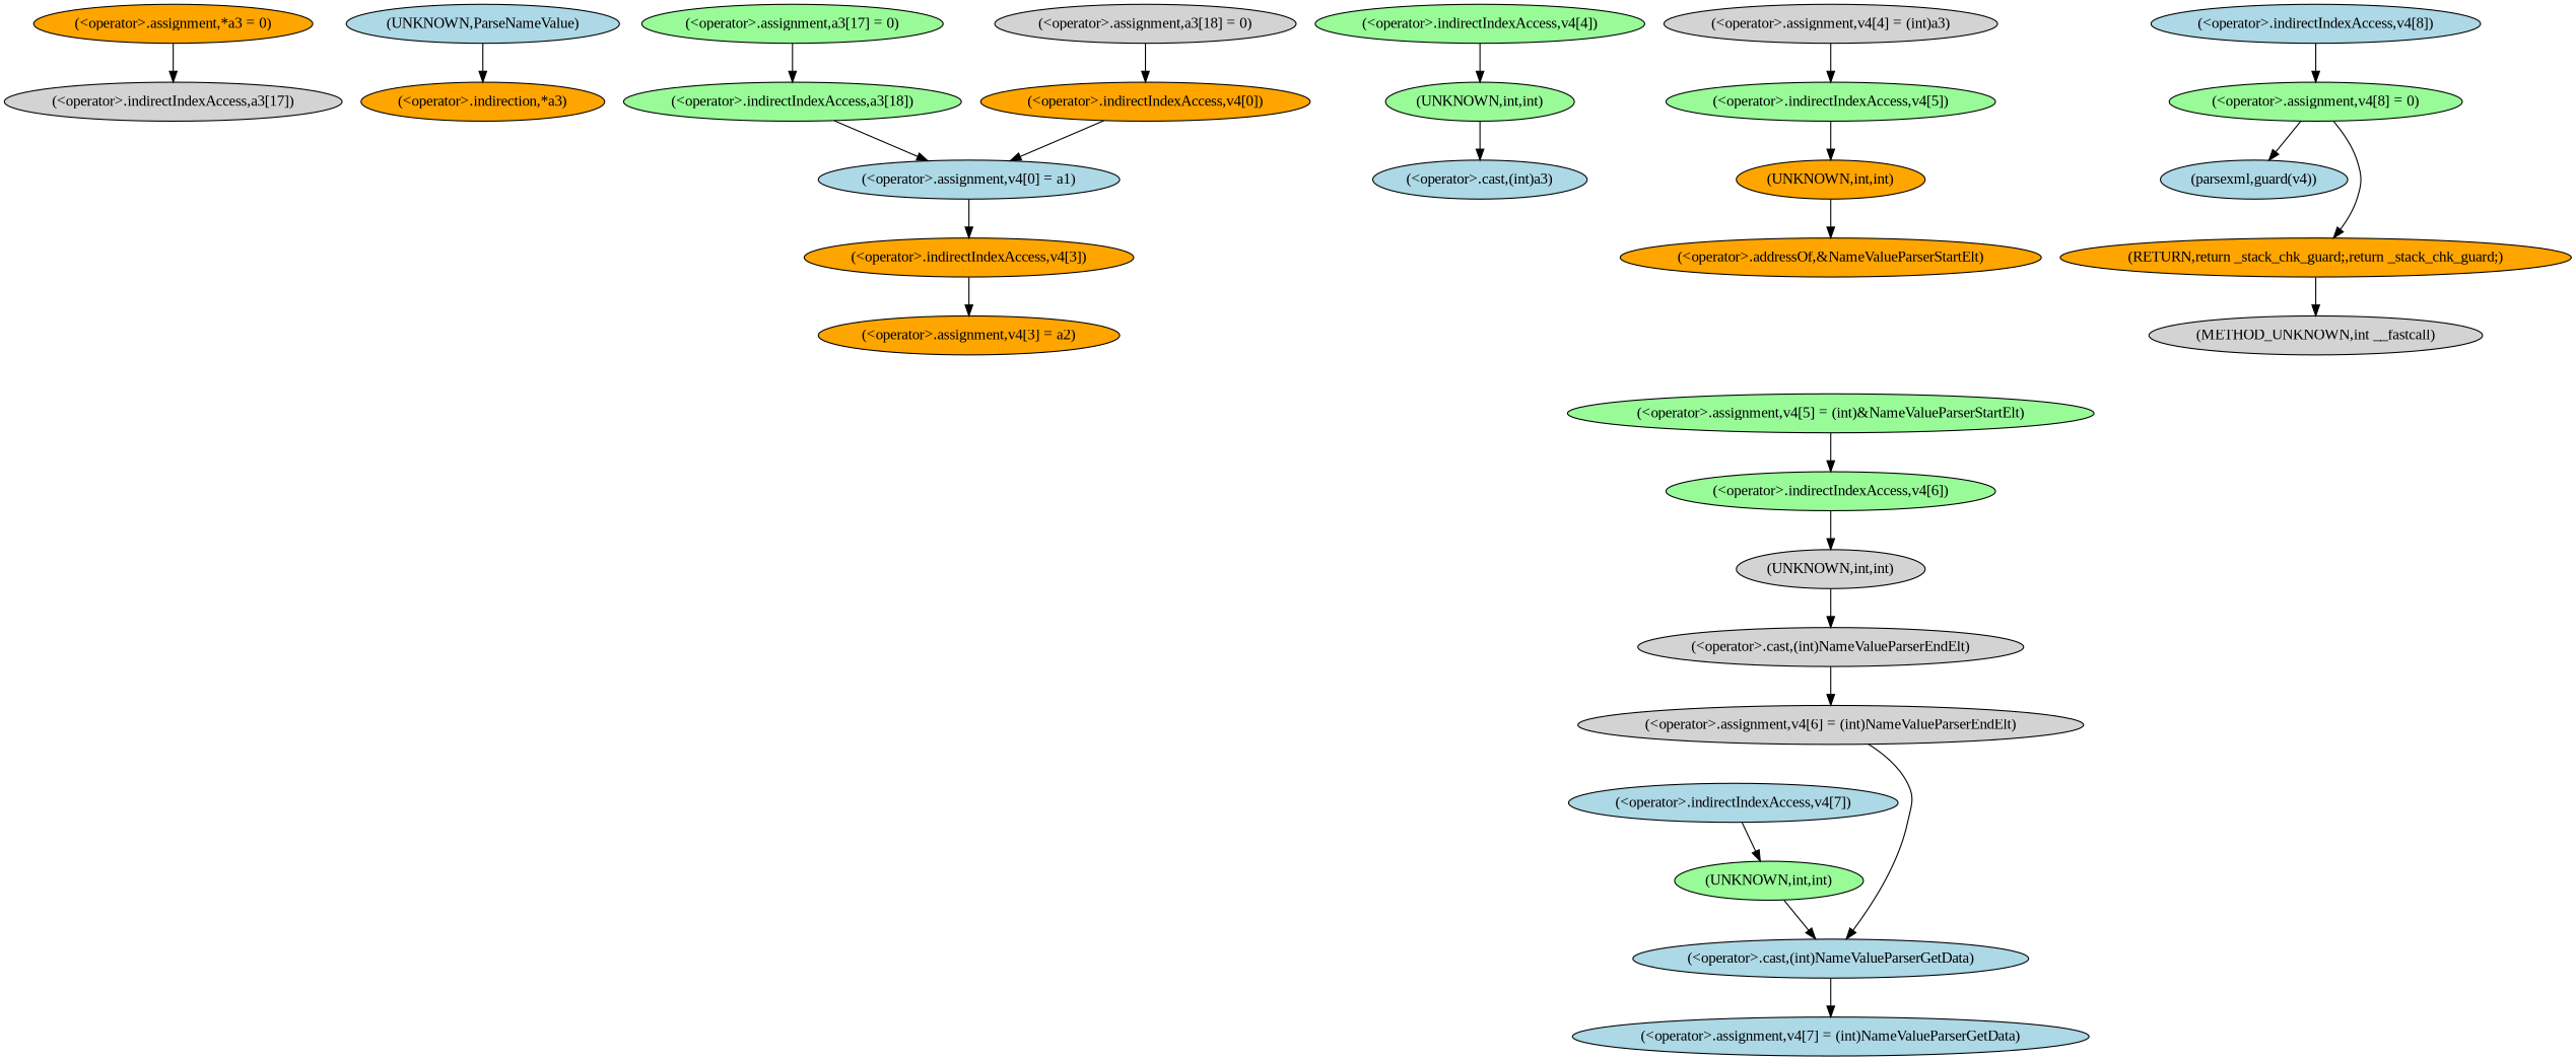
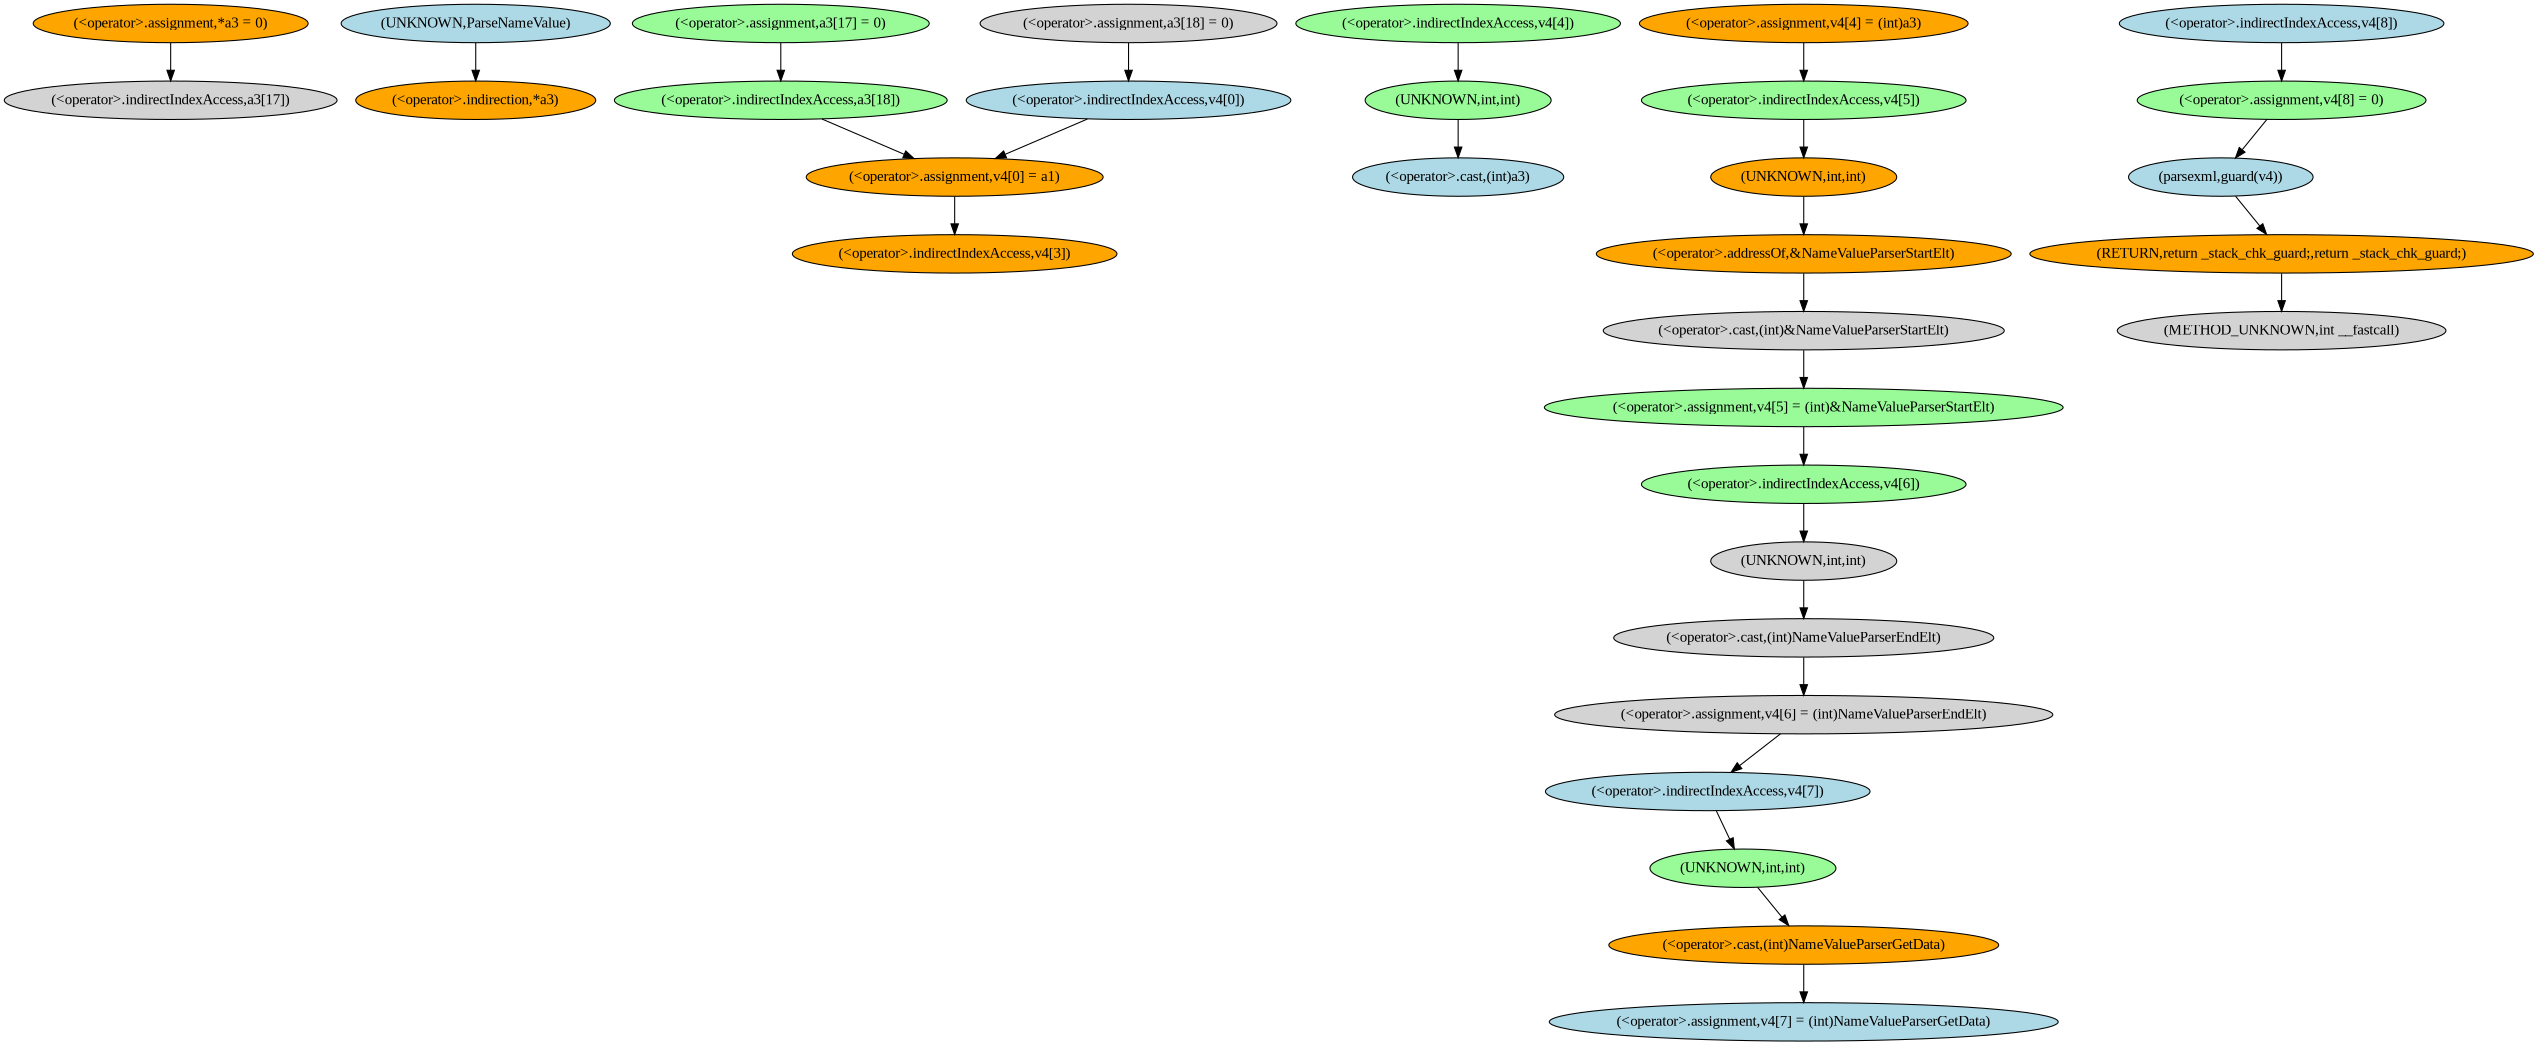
  digraph {
    fontname="Liberation Serif"
    node [fillcolor=palegreen fontname="Liberation Serif" style=filled]
    edge [fontname="Liberation Serif"]
    n1 [fillcolor=orange label="(<operator>.assignment,*a3 = 0)"]
    n2 [fillcolor=lightgrey label="(<operator>.indirectIndexAccess,a3[17])"]
    n3 [fillcolor=orange label="(<operator>.indirection,*a3)"]
    n4 [label="(<operator>.assignment,a3[17] = 0)"]
    n5 [label="(<operator>.indirectIndexAccess,a3[18])"]
-   n6 [fillcolor=lightblue label="(<operator>.assignment,v4[0] = a1)"]
+   n6 [fillcolor=orange label="(<operator>.assignment,v4[0] = a1)"]
    n7 [fillcolor=lightgrey label="(<operator>.assignment,a3[18] = 0)"]
-   n8 [fillcolor=orange label="(<operator>.indirectIndexAccess,v4[0])"]
+   n8 [fillcolor=lightblue label="(<operator>.indirectIndexAccess,v4[0])"]
    n9 [fillcolor=orange label="(<operator>.indirectIndexAccess,v4[3])"]
-   n10 [fillcolor=orange label="(<operator>.assignment,v4[3] = a2)"]
    n11 [label="(<operator>.indirectIndexAccess,v4[4])"]
    n12 [label="(UNKNOWN,int,int)"]
-   n13 [fillcolor=lightgrey label="(<operator>.assignment,v4[4] = (int)a3)"]
+   n13 [fillcolor=orange label="(<operator>.assignment,v4[4] = (int)a3)"]
    n14 [label="(<operator>.indirectIndexAccess,v4[5])"]
    n15 [fillcolor=orange label="(UNKNOWN,int,int)"]
    n16 [fillcolor=lightblue label="(<operator>.cast,(int)a3)"]
    n17 [label="(<operator>.assignment,v4[5] = (int)&NameValueParserStartElt)"]
    n18 [label="(<operator>.indirectIndexAccess,v4[6])"]
    n19 [fillcolor=lightgrey label="(UNKNOWN,int,int)"]
    n20 [fillcolor=orange label="(<operator>.addressOf,&NameValueParserStartElt)"]
+   n21 [fillcolor=lightgrey label="(<operator>.cast,(int)&NameValueParserStartElt)"]
    n22 [fillcolor=lightgrey label="(<operator>.assignment,v4[6] = (int)NameValueParserEndElt)"]
    n23 [fillcolor=lightblue label="(<operator>.indirectIndexAccess,v4[7])"]
    n24 [label="(UNKNOWN,int,int)"]
    n25 [fillcolor=lightgrey label="(<operator>.cast,(int)NameValueParserEndElt)"]
    n26 [fillcolor=lightblue label="(<operator>.assignment,v4[7] = (int)NameValueParserGetData)"]
    n27 [fillcolor=lightblue label="(<operator>.indirectIndexAccess,v4[8])"]
    n28 [label="(<operator>.assignment,v4[8] = 0)"]
-   n29 [fillcolor=lightblue label="(<operator>.cast,(int)NameValueParserGetData)"]
+   n29 [fillcolor=orange label="(<operator>.cast,(int)NameValueParserGetData)"]
    n30 [fillcolor=lightblue label="(parsexml,guard(v4))"]
    n31 [fillcolor=orange label="(RETURN,return _stack_chk_guard;,return _stack_chk_guard;)"]
    n32 [fillcolor=lightgrey label="(METHOD_UNKNOWN,int __fastcall)"]
    n33 [fillcolor=lightblue label="(UNKNOWN,ParseNameValue)"]
    n1 -> n2
    n4 -> n5
    n5 -> n6
    n6 -> n9
    n7 -> n8
    n8 -> n6
-   n9 -> n10
    n11 -> n12
    n12 -> n16
    n13 -> n14
    n14 -> n15
    n15 -> n20
    n17 -> n18
    n18 -> n19
    n19 -> n25
-   n22 -> n29
+   n20 -> n21
+   n21 -> n17
+   n22 -> n23
    n23 -> n24
    n24 -> n29
    n25 -> n22
    n27 -> n28
    n28 -> n30
    n29 -> n26
-   n28 -> n31
+   n30 -> n31
    n31 -> n32
    n33 -> n3
  }
